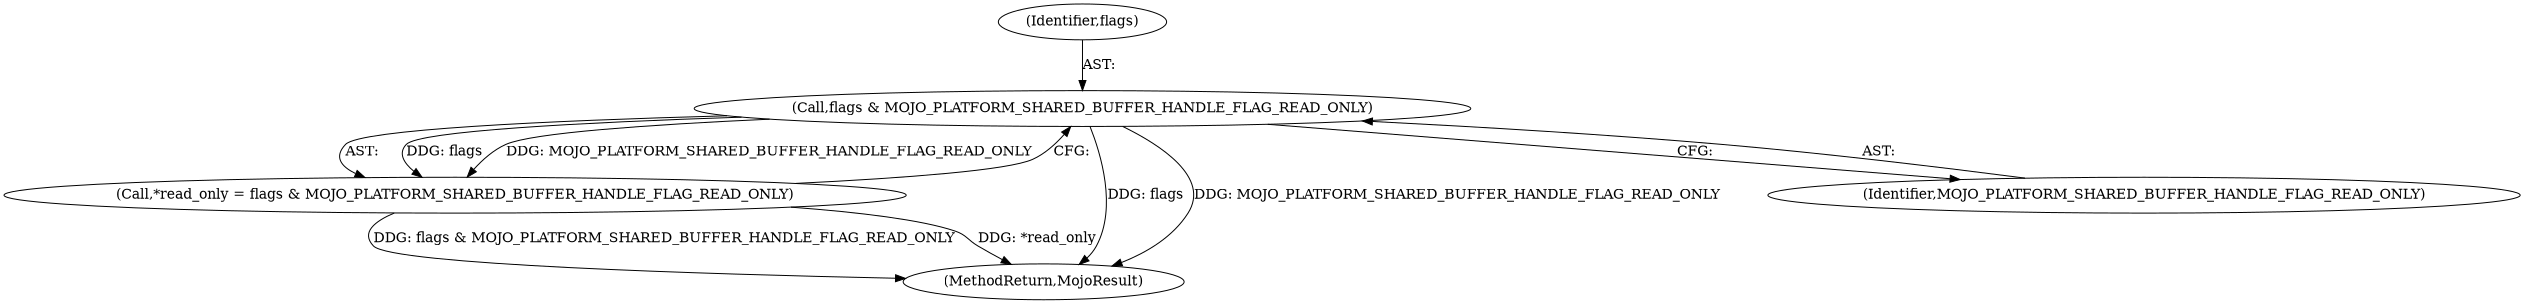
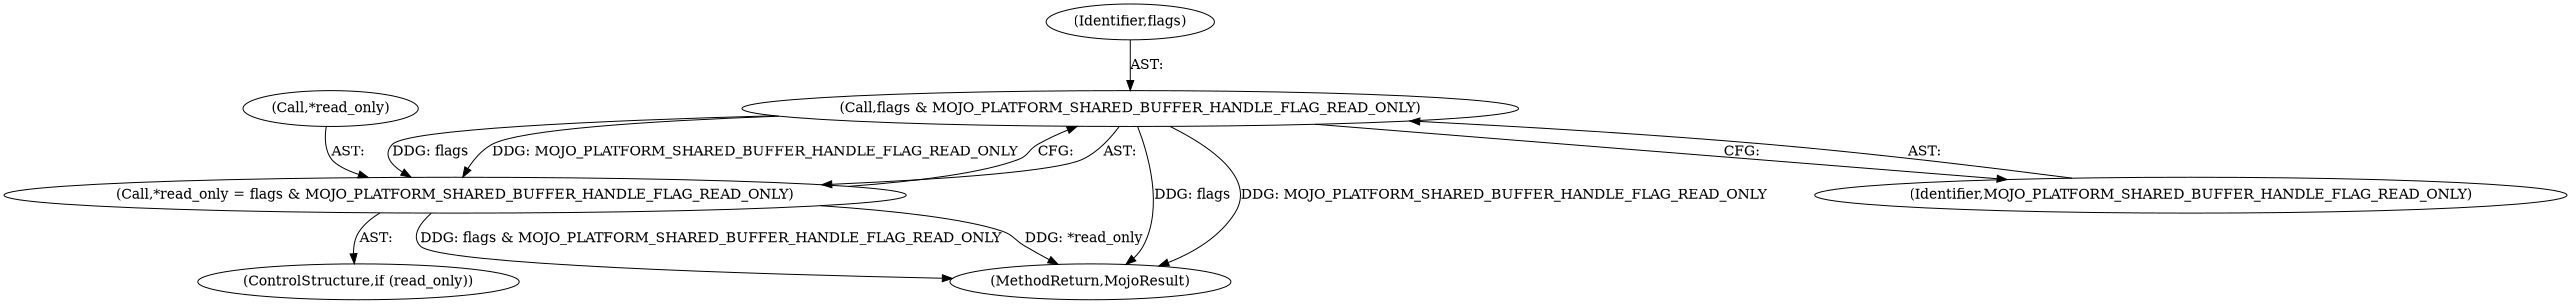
  digraph {
    n1 [label="(Call,flags & MOJO_PLATFORM_SHARED_BUFFER_HANDLE_FLAG_READ_ONLY)"]
    n2 [label="(Call,*read_only = flags & MOJO_PLATFORM_SHARED_BUFFER_HANDLE_FLAG_READ_ONLY)"]
    n3 [label="(MethodReturn,MojoResult)"]
    n4 [label="(Identifier,MOJO_PLATFORM_SHARED_BUFFER_HANDLE_FLAG_READ_ONLY)"]
+   n5 [label="(ControlStructure,if (read_only))"]
+   n6 [label="(Call,*read_only)"]
    n7 [label="(Identifier,flags)"]
    n1 -> n2 [label="AST: "]
    n1 -> n2 [label="DDG: flags"]
    n1 -> n2 [label="DDG: MOJO_PLATFORM_SHARED_BUFFER_HANDLE_FLAG_READ_ONLY"]
    n1 -> n3 [label="DDG: flags"]
    n1 -> n3 [label="DDG: MOJO_PLATFORM_SHARED_BUFFER_HANDLE_FLAG_READ_ONLY"]
    n1 -> n4 [label="CFG: "]
    n2 -> n1 [label="CFG: "]
    n2 -> n3 [label="DDG: flags & MOJO_PLATFORM_SHARED_BUFFER_HANDLE_FLAG_READ_ONLY"]
    n2 -> n3 [label="DDG: *read_only"]
+   n2 -> n5 [label="AST: "]
    n4 -> n1 [label="AST: "]
+   n6 -> n2 [label="AST: "]
    n7 -> n1 [label="AST: "]
  }
